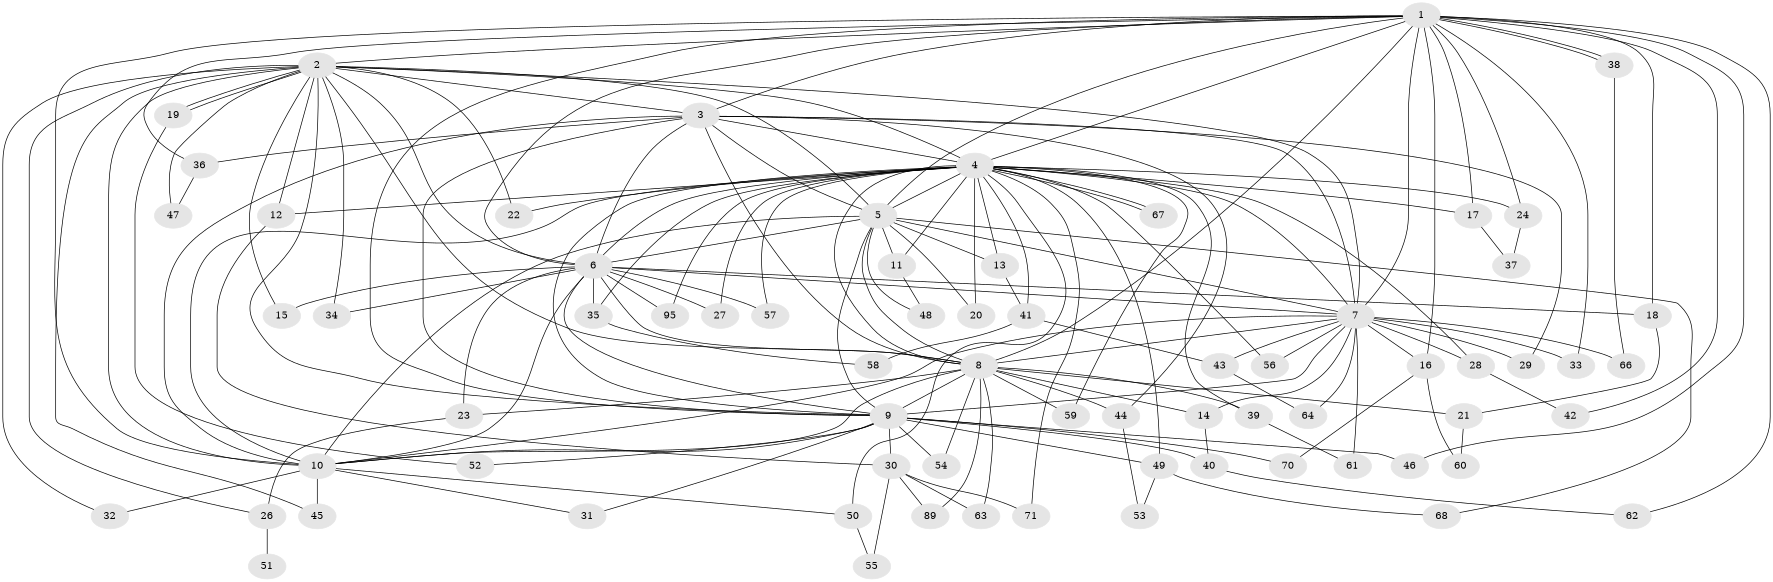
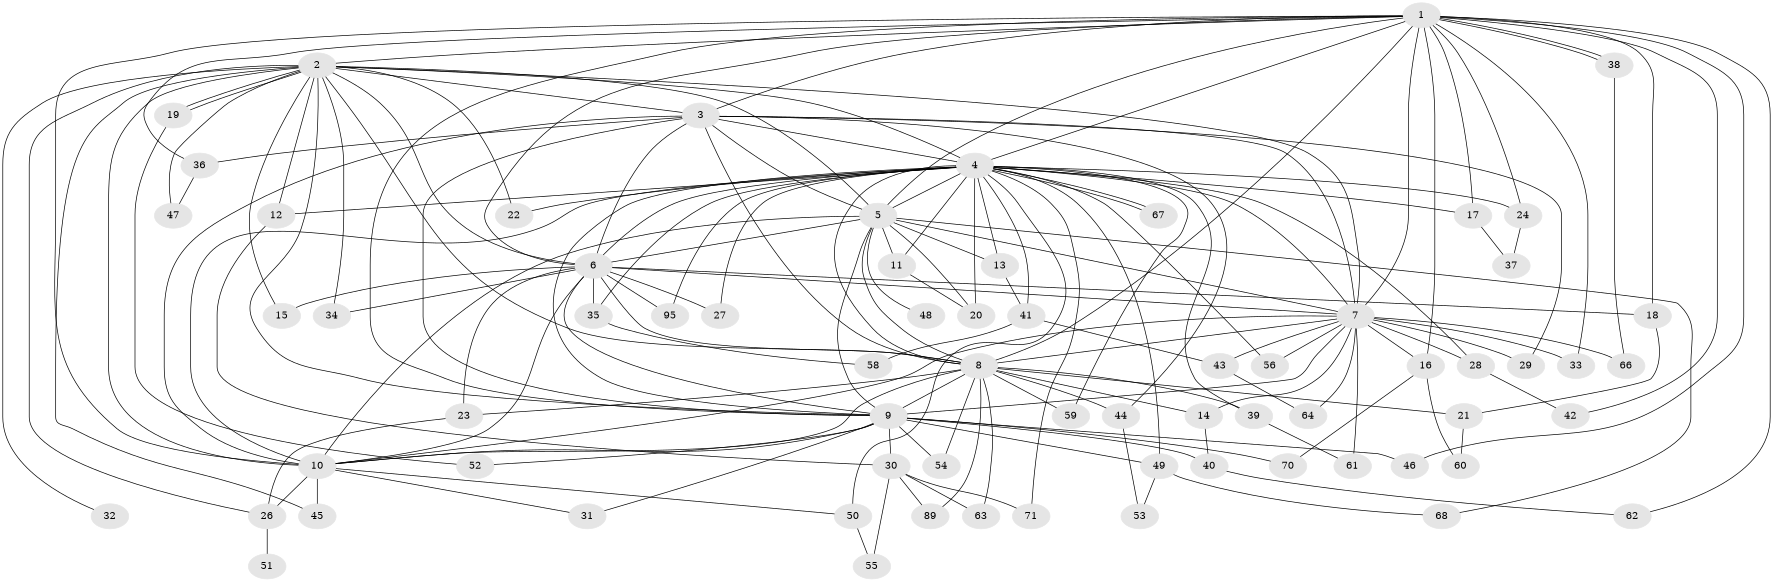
  graph {
    node [color=gray90 style=filled]
    1
    2
    3
    4
    5
    6
    7
    8
    9
    10
    16
    17
    18
    24
    33
    36
    38
    42
    46
    62
    12
    15
    19
    22
    26
    32
    34
    45
    47
    29
    44
    11
    13
    20
    n35 [label=95]
    27
    28
    35
    39
    41
    49
    50
    56
-   57
    59
    67
    71
    48
    68
    23
    14
    43
    61
    64
    66
    21
    54
    63
    n59 [label=89]
    30
    31
    40
    52
    70
    60
    37
    51
    53
    58
    55
    1 -- 2
    1 -- 3
    1 -- 4
    1 -- 5
    1 -- 6
    1 -- 7
    1 -- 8
    1 -- 9
    1 -- 10
    1 -- 16
    1 -- 17
    1 -- 18
    1 -- 24
    1 -- 33
    1 -- 36
    1 -- 38
    1 -- 38
    1 -- 42
    1 -- 46
    1 -- 62
    2 -- 3
    2 -- 4
    2 -- 5
    2 -- 6
    2 -- 7
    2 -- 8
    2 -- 9
    2 -- 10
    2 -- 12
    2 -- 15
    2 -- 19
    2 -- 19
    2 -- 22
    2 -- 26
    2 -- 32
    2 -- 34
    2 -- 45
    2 -- 47
    3 -- 4
    3 -- 5
    3 -- 6
    3 -- 7
    3 -- 8
    3 -- 9
    3 -- 10
    3 -- 36
    3 -- 29
    3 -- 44
    4 -- 5
    4 -- 6
    4 -- 7
    4 -- 8
    4 -- 9
    4 -- 10
    4 -- 17
    4 -- 24
    4 -- 12
    4 -- 22
    4 -- 11
    4 -- 13
    4 -- 20
    4 -- n35
    4 -- 27
    4 -- 28
    4 -- 35
    4 -- 39
    4 -- 41
    4 -- 49
    4 -- 50
    4 -- 56
-   4 -- 57
    4 -- 59
    4 -- 67
    4 -- 67
    4 -- 71
    5 -- 6
    5 -- 7
    5 -- 8
    5 -- 9
    5 -- 10
    5 -- 11
    5 -- 13
    5 -- 20
    5 -- 48
    5 -- 68
    6 -- 7
    6 -- 8
    6 -- 9
    6 -- 10
    6 -- 18
    6 -- 15
    6 -- 34
    6 -- n35
    6 -- 27
    6 -- 35
-   6 -- 57
    6 -- 23
    7 -- 8
    7 -- 9
    7 -- 10
    7 -- 16
    7 -- 33
    7 -- 29
    7 -- 28
    7 -- 56
    7 -- 14
    7 -- 43
    7 -- 61
    7 -- 64
    7 -- 66
    8 -- 9
    8 -- 10
    8 -- 44
    8 -- 39
    8 -- 59
    8 -- 23
    8 -- 14
    8 -- 21
    8 -- 54
    8 -- 63
    8 -- n59
    9 -- 10
    9 -- 46
    9 -- 49
    9 -- 54
    9 -- 30
    9 -- 31
    9 -- 40
    9 -- 52
    9 -- 70
-   10 -- 32
+   10 -- 26
    10 -- 45
    10 -- 50
    10 -- 31
    16 -- 70
    16 -- 60
    17 -- 37
    18 -- 21
    24 -- 37
    36 -- 47
    38 -- 66
    12 -- 30
    19 -- 52
    26 -- 51
    44 -- 53
-   11 -- 48
+   11 -- 20
    13 -- 41
    28 -- 42
    35 -- 58
    39 -- 61
    41 -- 43
    41 -- 58
    49 -- 68
    49 -- 53
    50 -- 55
    23 -- 26
    14 -- 40
    43 -- 64
    21 -- 60
    30 -- 71
    30 -- 63
    30 -- n59
    30 -- 55
    40 -- 62
  }
